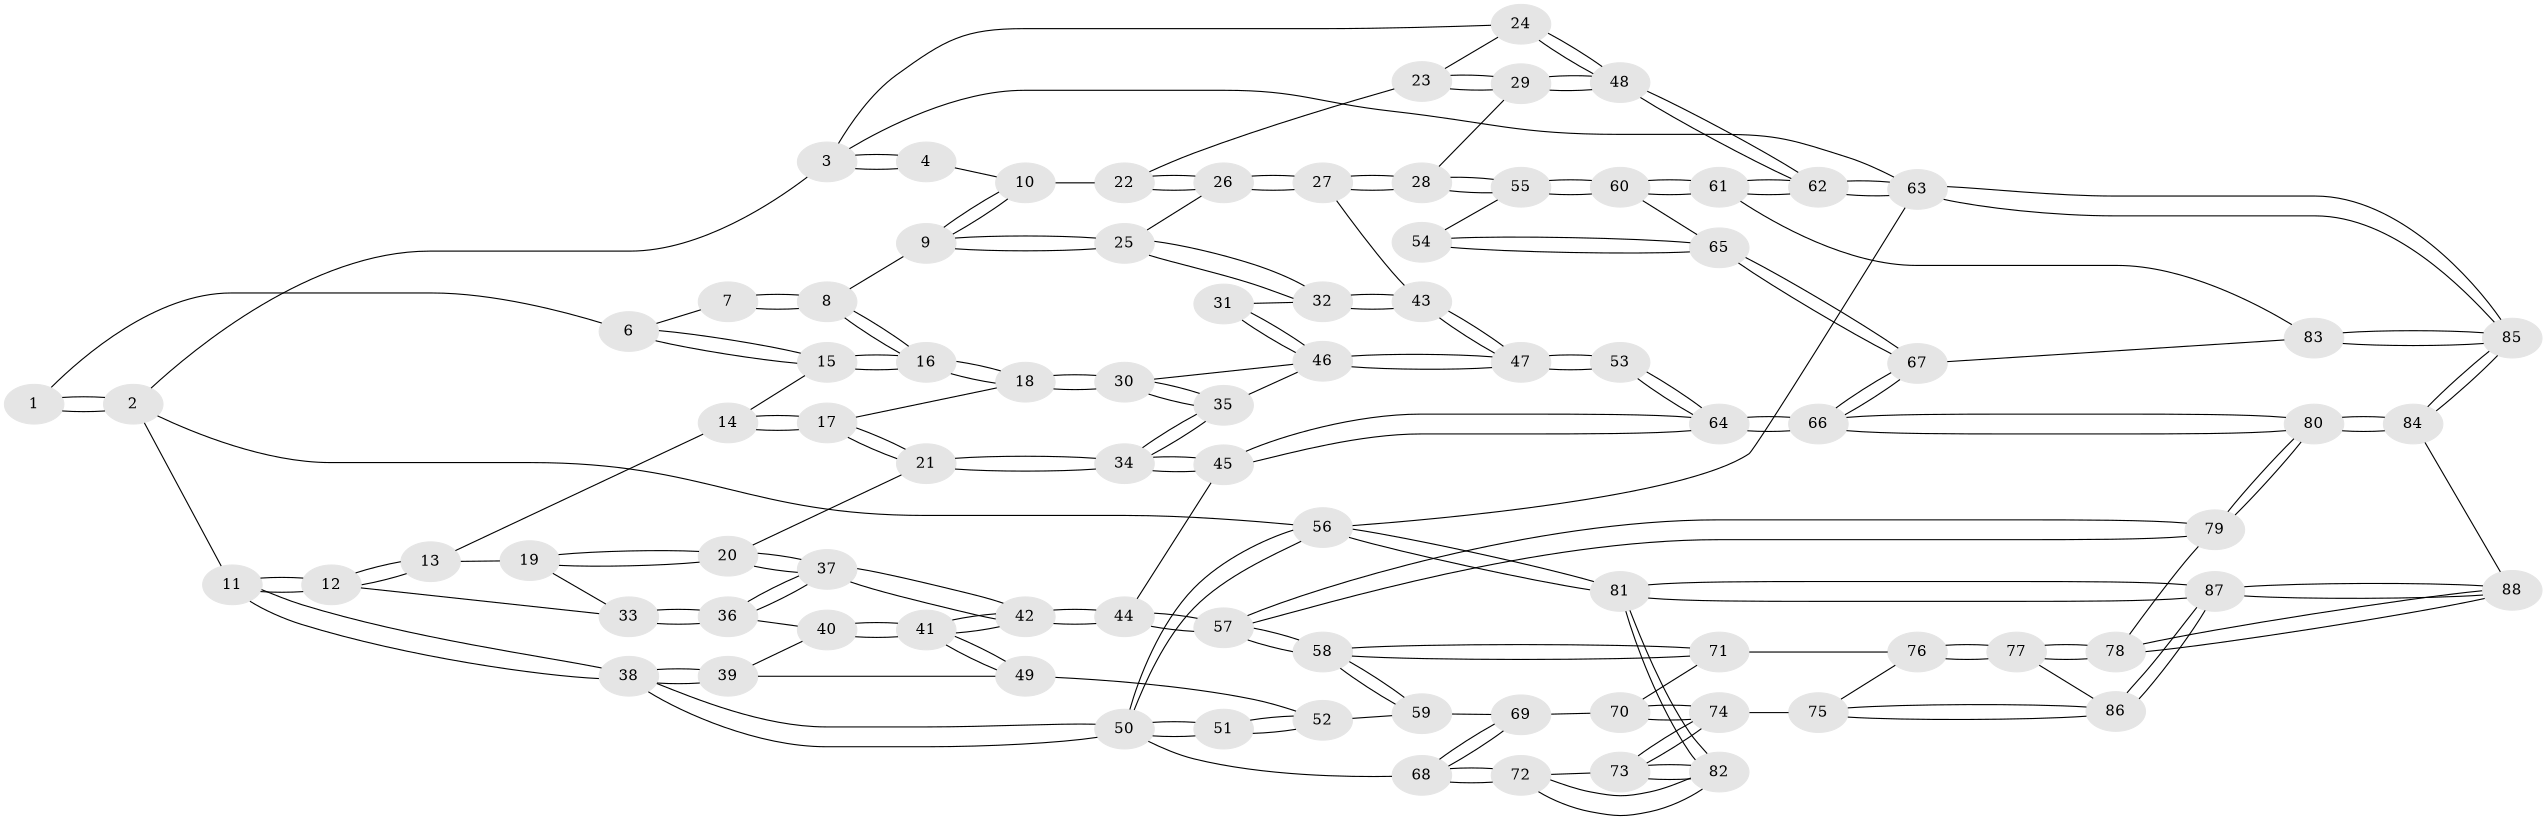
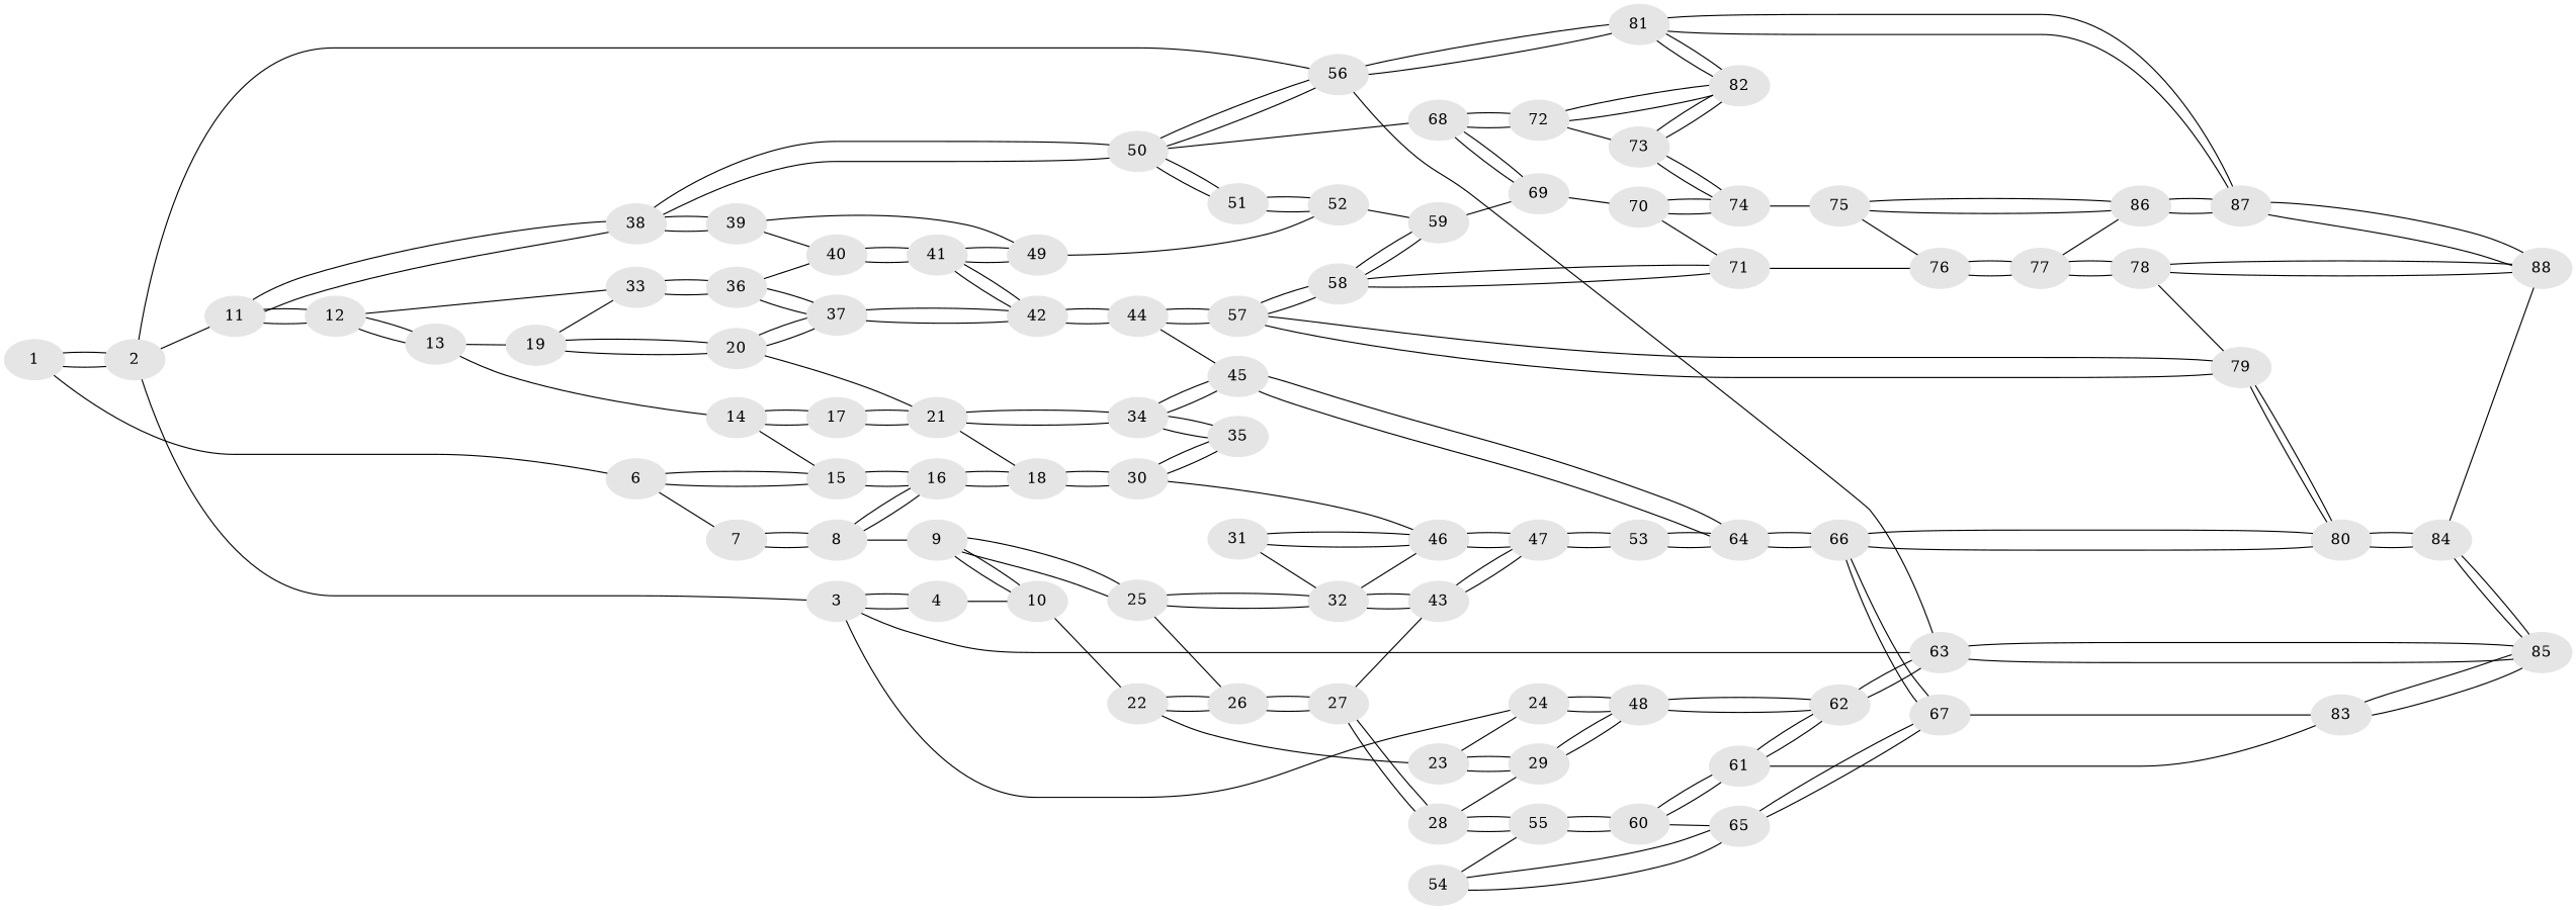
  graph {
    rankdir=LR
    node [color=gray90 style=filled]
    1
    2
    6
    3
    11
    56
    7
    15
    4
    24
    63
    12
    38
    81
    10
    48
    85
    22
    8
    16
    9
    25
    18
    26
    32
    23
    13
    33
    39
    50
    14
    19
    36
    17
    20
    21
    30
    34
    35
    46
    37
    42
    45
    29
    27
    62
    43
    28
    55
    47
    60
    31
    40
    64
    41
    44
    49
    51
    68
    52
    57
    53
    58
    79
    66
    59
    69
    72
    54
    65
    67
    61
    82
    87
    71
    80
    76
    70
    83
    84
    73
    74
    75
    77
    86
    78
    88
    1 -- 2
    1 -- 2
    1 -- 6
    2 -- 3
    2 -- 11
    2 -- 56
    6 -- 7
    6 -- 15
    6 -- 15
    3 -- 4
    3 -- 4
    3 -- 24
    3 -- 63
    11 -- 12
    11 -- 12
    11 -- 38
    11 -- 38
    56 -- 63
    56 -- 81
    56 -- 81
    7 -- 8
    7 -- 8
    15 -- 16
    15 -- 16
    4 -- 10
    24 -- 48
    24 -- 48
    63 -- 85
    63 -- 85
    12 -- 13
    12 -- 13
    12 -- 33
    38 -- 39
    38 -- 39
    38 -- 50
    38 -- 50
    81 -- 82
    81 -- 82
    81 -- 87
    81 -- 87
    10 -- 22
    48 -- 62
    48 -- 62
    22 -- 26
    22 -- 26
    22 -- 23
    8 -- 16
    8 -- 16
    8 -- 9
    16 -- 18
    16 -- 18
    9 -- 10
    9 -- 10
    9 -- 25
    9 -- 25
    25 -- 26
    25 -- 32
    25 -- 32
    18 -- 30
    18 -- 30
    26 -- 27
    26 -- 27
    32 -- 43
    32 -- 43
    23 -- 24
    23 -- 29
    23 -- 29
    13 -- 14
    13 -- 19
    33 -- 36
    33 -- 36
    39 -- 40
    39 -- 49
    50 -- 56
    50 -- 56
    50 -- 51
    50 -- 51
    50 -- 68
    14 -- 15
    14 -- 17
    14 -- 17
    19 -- 33
    19 -- 20
    19 -- 20
    36 -- 37
    36 -- 37
    36 -- 40
-   17 -- 18
+   21 -- 18
    17 -- 21
    17 -- 21
    20 -- 21
    20 -- 37
    20 -- 37
    21 -- 34
    21 -- 34
    30 -- 35
    30 -- 35
    30 -- 46
    34 -- 35
    34 -- 35
    34 -- 45
    34 -- 45
-   35 -- 46
+   32 -- 46
    46 -- 47
    46 -- 47
    37 -- 42
    37 -- 42
    42 -- 44
    42 -- 44
    45 -- 64
    45 -- 64
    29 -- 48
    29 -- 48
    27 -- 43
    27 -- 28
    27 -- 28
    62 -- 63
    62 -- 63
    43 -- 47
    43 -- 47
    28 -- 29
    28 -- 55
    28 -- 55
    55 -- 60
    55 -- 60
    47 -- 53
    47 -- 53
    60 -- 65
    60 -- 61
    60 -- 61
    31 -- 32
    31 -- 46
    31 -- 46
    40 -- 41
    40 -- 41
    64 -- 66
    64 -- 66
    41 -- 42
    41 -- 42
    41 -- 49
    41 -- 49
    44 -- 45
    44 -- 57
    44 -- 57
    49 -- 52
    51 -- 52
    51 -- 52
    68 -- 69
    68 -- 69
    68 -- 72
    68 -- 72
    52 -- 59
    57 -- 58
    57 -- 58
    57 -- 79
    57 -- 79
    53 -- 64
    53 -- 64
    58 -- 59
    58 -- 59
    58 -- 71
    58 -- 71
    79 -- 80
    79 -- 80
    66 -- 67
    66 -- 67
    66 -- 80
    66 -- 80
    59 -- 69
    69 -- 70
    72 -- 82
    72 -- 82
    72 -- 73
    54 -- 55
    54 -- 65
    54 -- 65
    65 -- 67
    65 -- 67
    67 -- 83
    61 -- 62
    61 -- 62
    61 -- 83
    87 -- 88
    87 -- 88
    71 -- 76
    80 -- 84
    80 -- 84
    76 -- 77
    76 -- 77
    70 -- 71
    70 -- 74
    70 -- 74
    83 -- 85
    83 -- 85
    84 -- 85
    84 -- 85
    84 -- 88
    73 -- 82
    73 -- 82
    73 -- 74
    73 -- 74
    74 -- 75
    75 -- 76
    75 -- 86
    75 -- 86
    77 -- 86
    77 -- 78
    77 -- 78
    86 -- 87
    86 -- 87
    78 -- 79
    78 -- 88
    78 -- 88
  }
